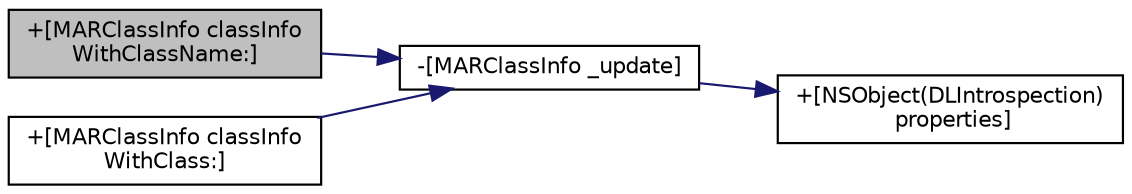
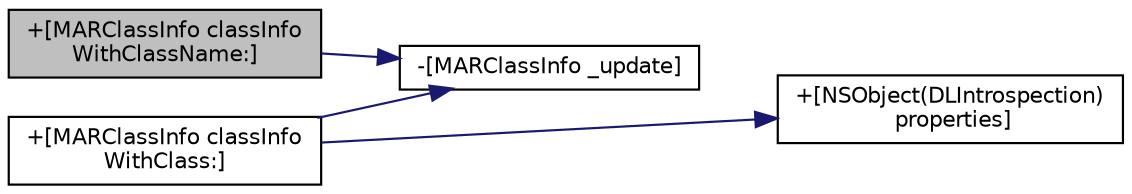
  digraph {
    rankdir=LR
    node [color=black fillcolor=white fontname=Helvetica fontsize=10 shape=record style=filled]
    edge [color=midnightblue fontname=Helvetica fontsize=10 labelfontname=Helvetica labelfontsize=10 style=solid]
    n1 [fillcolor=grey75 fontcolor=black height=0.2 label="+[MARClassInfo classInfo\lWithClassName:]" width=0.4]
    n2 [height=0.2 label="-[MARClassInfo _update]" width=0.4]
    n3 [height=0.2 label="+[MARClassInfo classInfo\lWithClass:]" width=0.4]
    n4 [height=0.2 label="+[NSObject(DLIntrospection)\l properties]" width=0.4]
    n1 -> n2
-   n2 -> n4
+   n3 -> n4
    n3 -> n2
  }
